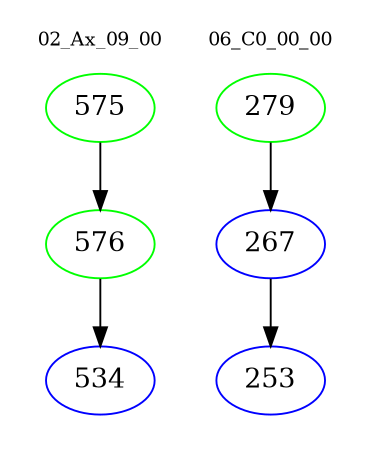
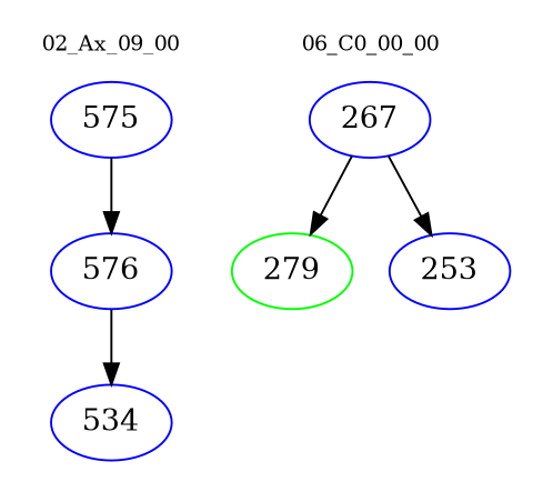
  digraph {
    node [color=blue]
    edge [color=black]
-   n1 [color=green label=575]
-   n2 [color=green label=576]
+   n1 [label=575]
+   n2 [label=576]
    n3 [label=534]
    n4 [color=green label=279]
    n5 [label=267]
    n6 [label=253]
    subgraph cluster_1 {
      color=white
      fontsize=10
      label="02_Ax_09_00"
      n1
      n2
      n3
    }
    subgraph cluster_2 {
      color=white
      fontsize=10
      label="06_C0_00_00"
      n4
      n5
      n6
    }
    n1 -> n2
    n2 -> n3
-   n4 -> n5
+   n5 -> n4
    n5 -> n6
  }
